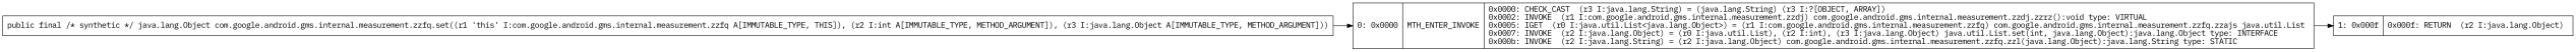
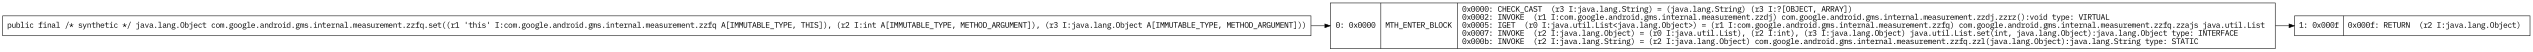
  digraph {
    rankdir=LR
    fontname="IBM Plex Mono"
    node [shape=record fontname="IBM Plex Mono"]
    edge [fontname="IBM Plex Mono"]
-   n1 [label="{0\:\ 0x0000|MTH_ENTER_INVOKE\l|0x0000: CHECK_CAST  (r3 I:java.lang.String) = (java.lang.String) (r3 I:?[OBJECT, ARRAY]) \l0x0002: INVOKE  (r1 I:com.google.android.gms.internal.measurement.zzdj) com.google.android.gms.internal.measurement.zzdj.zzrz():void type: VIRTUAL \l0x0005: IGET  (r0 I:java.util.List\<java.lang.Object\>) = (r1 I:com.google.android.gms.internal.measurement.zzfq) com.google.android.gms.internal.measurement.zzfq.zzajs java.util.List \l0x0007: INVOKE  (r2 I:java.lang.Object) = (r0 I:java.util.List), (r2 I:int), (r3 I:java.lang.Object) java.util.List.set(int, java.lang.Object):java.lang.Object type: INTERFACE \l0x000b: INVOKE  (r2 I:java.lang.String) = (r2 I:java.lang.Object) com.google.android.gms.internal.measurement.zzfq.zzl(java.lang.Object):java.lang.String type: STATIC \l}"]
+   n1 [label="{0\:\ 0x0000|MTH_ENTER_BLOCK\l|0x0000: CHECK_CAST  (r3 I:java.lang.String) = (java.lang.String) (r3 I:?[OBJECT, ARRAY]) \l0x0002: INVOKE  (r1 I:com.google.android.gms.internal.measurement.zzdj) com.google.android.gms.internal.measurement.zzdj.zzrz():void type: VIRTUAL \l0x0005: IGET  (r0 I:java.util.List\<java.lang.Object\>) = (r1 I:com.google.android.gms.internal.measurement.zzfq) com.google.android.gms.internal.measurement.zzfq.zzajs java.util.List \l0x0007: INVOKE  (r2 I:java.lang.Object) = (r0 I:java.util.List), (r2 I:int), (r3 I:java.lang.Object) java.util.List.set(int, java.lang.Object):java.lang.Object type: INTERFACE \l0x000b: INVOKE  (r2 I:java.lang.String) = (r2 I:java.lang.Object) com.google.android.gms.internal.measurement.zzfq.zzl(java.lang.Object):java.lang.String type: STATIC \l}"]
    n2 [label="{1\:\ 0x000f|0x000f: RETURN  (r2 I:java.lang.Object) \l}"]
    n3 [label="{public final \/* synthetic *\/ java.lang.Object com.google.android.gms.internal.measurement.zzfq.set((r1 'this' I:com.google.android.gms.internal.measurement.zzfq A[IMMUTABLE_TYPE, THIS]), (r2 I:int A[IMMUTABLE_TYPE, METHOD_ARGUMENT]), (r3 I:java.lang.Object A[IMMUTABLE_TYPE, METHOD_ARGUMENT])) }"]
    n1 -> n2
    n3 -> n1
  }
